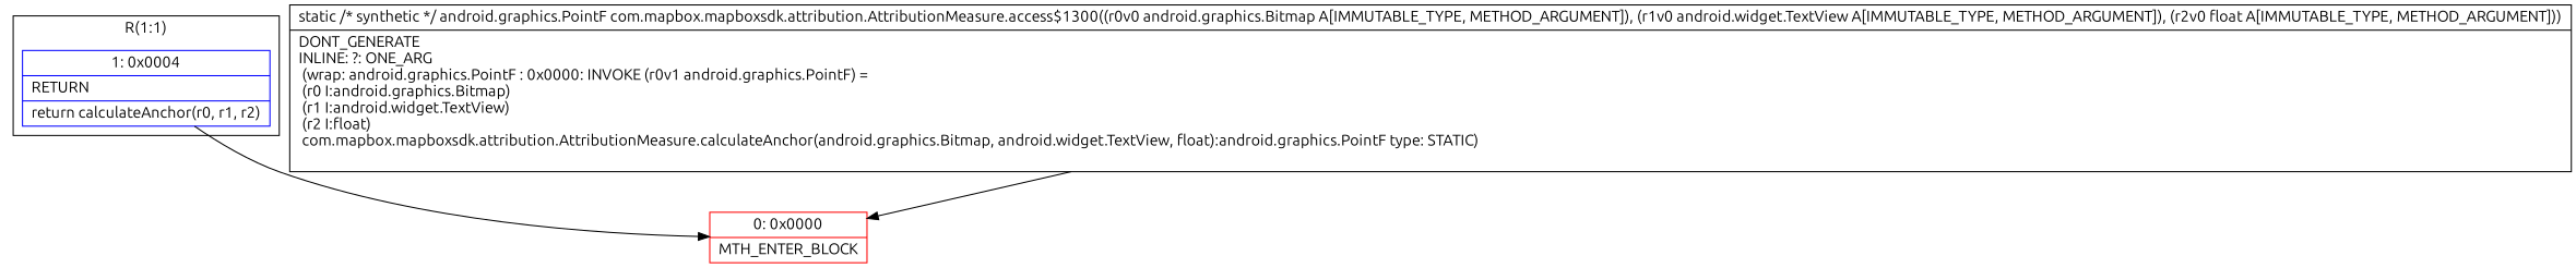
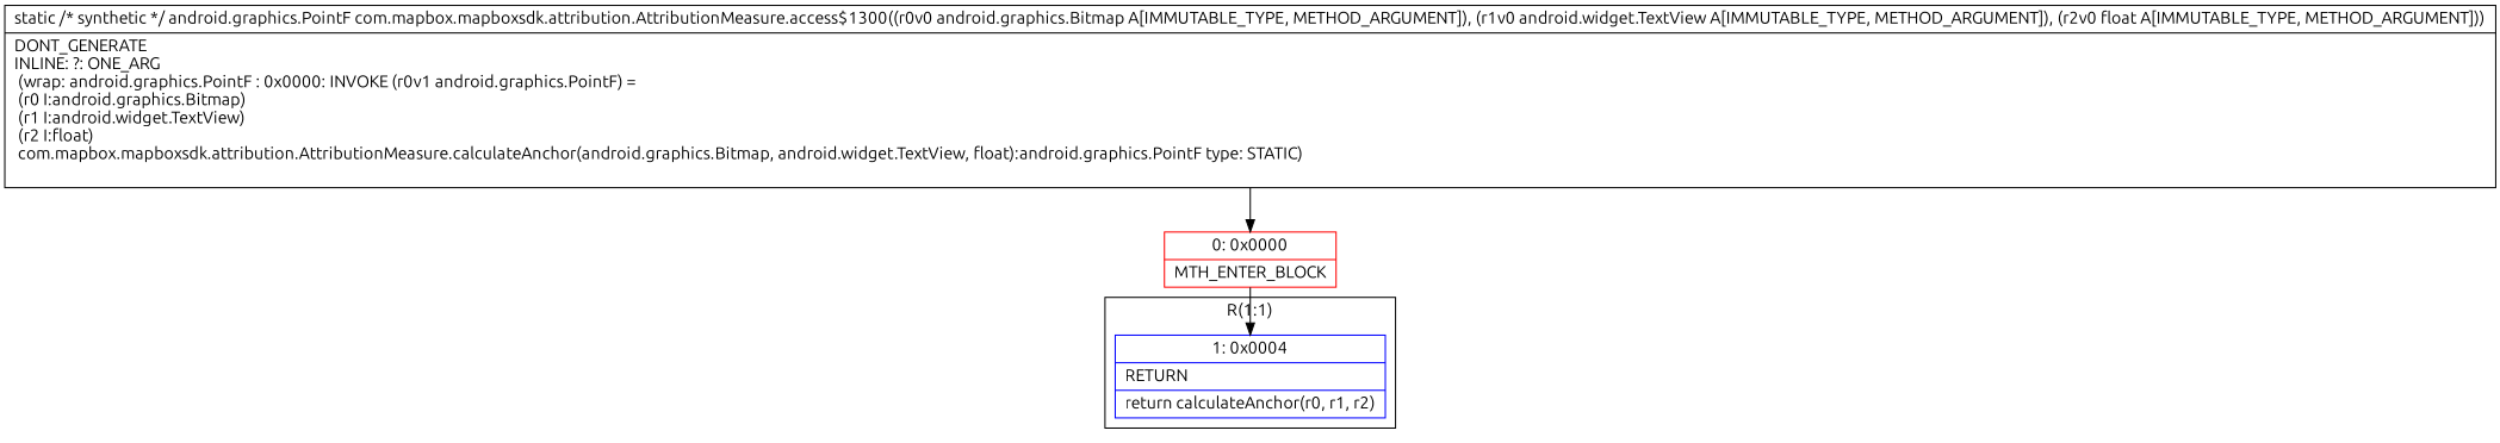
  digraph {
    fontname=Ubuntu
    node [shape=record fontname=Ubuntu]
    edge [fontname=Ubuntu]
    n1 [color=blue label="{1\:\ 0x0004|RETURN\l|return calculateAnchor(r0, r1, r2)\l}"]
    n2 [color=red label="{0\:\ 0x0000|MTH_ENTER_BLOCK\l}"]
    n3 [label="{static \/* synthetic *\/ android.graphics.PointF com.mapbox.mapboxsdk.attribution.AttributionMeasure.access$1300((r0v0 android.graphics.Bitmap A[IMMUTABLE_TYPE, METHOD_ARGUMENT]), (r1v0 android.widget.TextView A[IMMUTABLE_TYPE, METHOD_ARGUMENT]), (r2v0 float A[IMMUTABLE_TYPE, METHOD_ARGUMENT]))  | DONT_GENERATE\lINLINE: ?: ONE_ARG  \l  (wrap: android.graphics.PointF : 0x0000: INVOKE  (r0v1 android.graphics.PointF) = \l  (r0 I:android.graphics.Bitmap)\l  (r1 I:android.widget.TextView)\l  (r2 I:float)\l com.mapbox.mapboxsdk.attribution.AttributionMeasure.calculateAnchor(android.graphics.Bitmap, android.widget.TextView, float):android.graphics.PointF type: STATIC)\l\l}"]
    subgraph cluster_1 {
      label="R(1:1)"
      n1
    }
-   n1 -> n2
+   n2 -> n1
    n3 -> n2
  }
